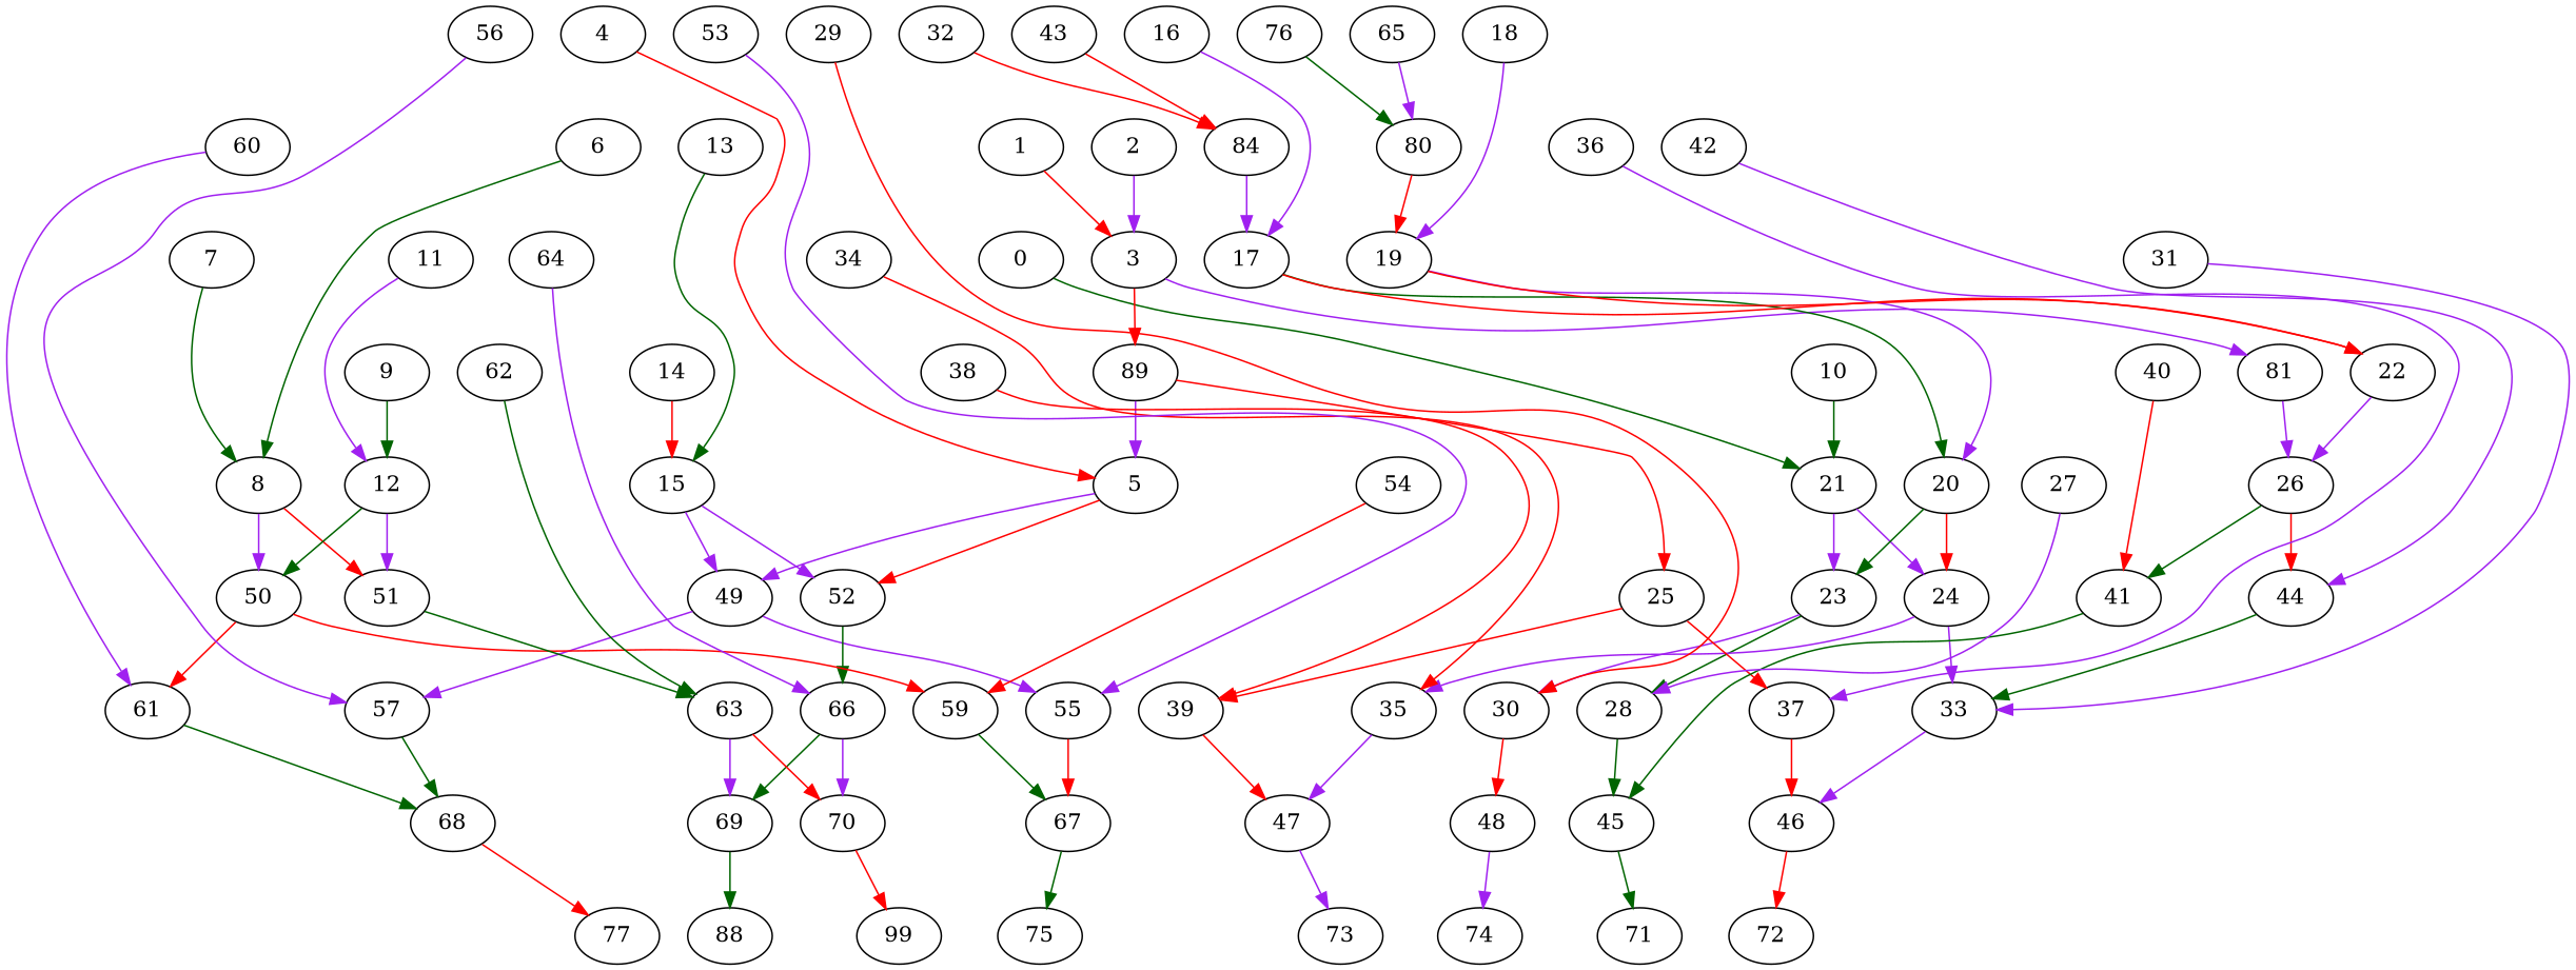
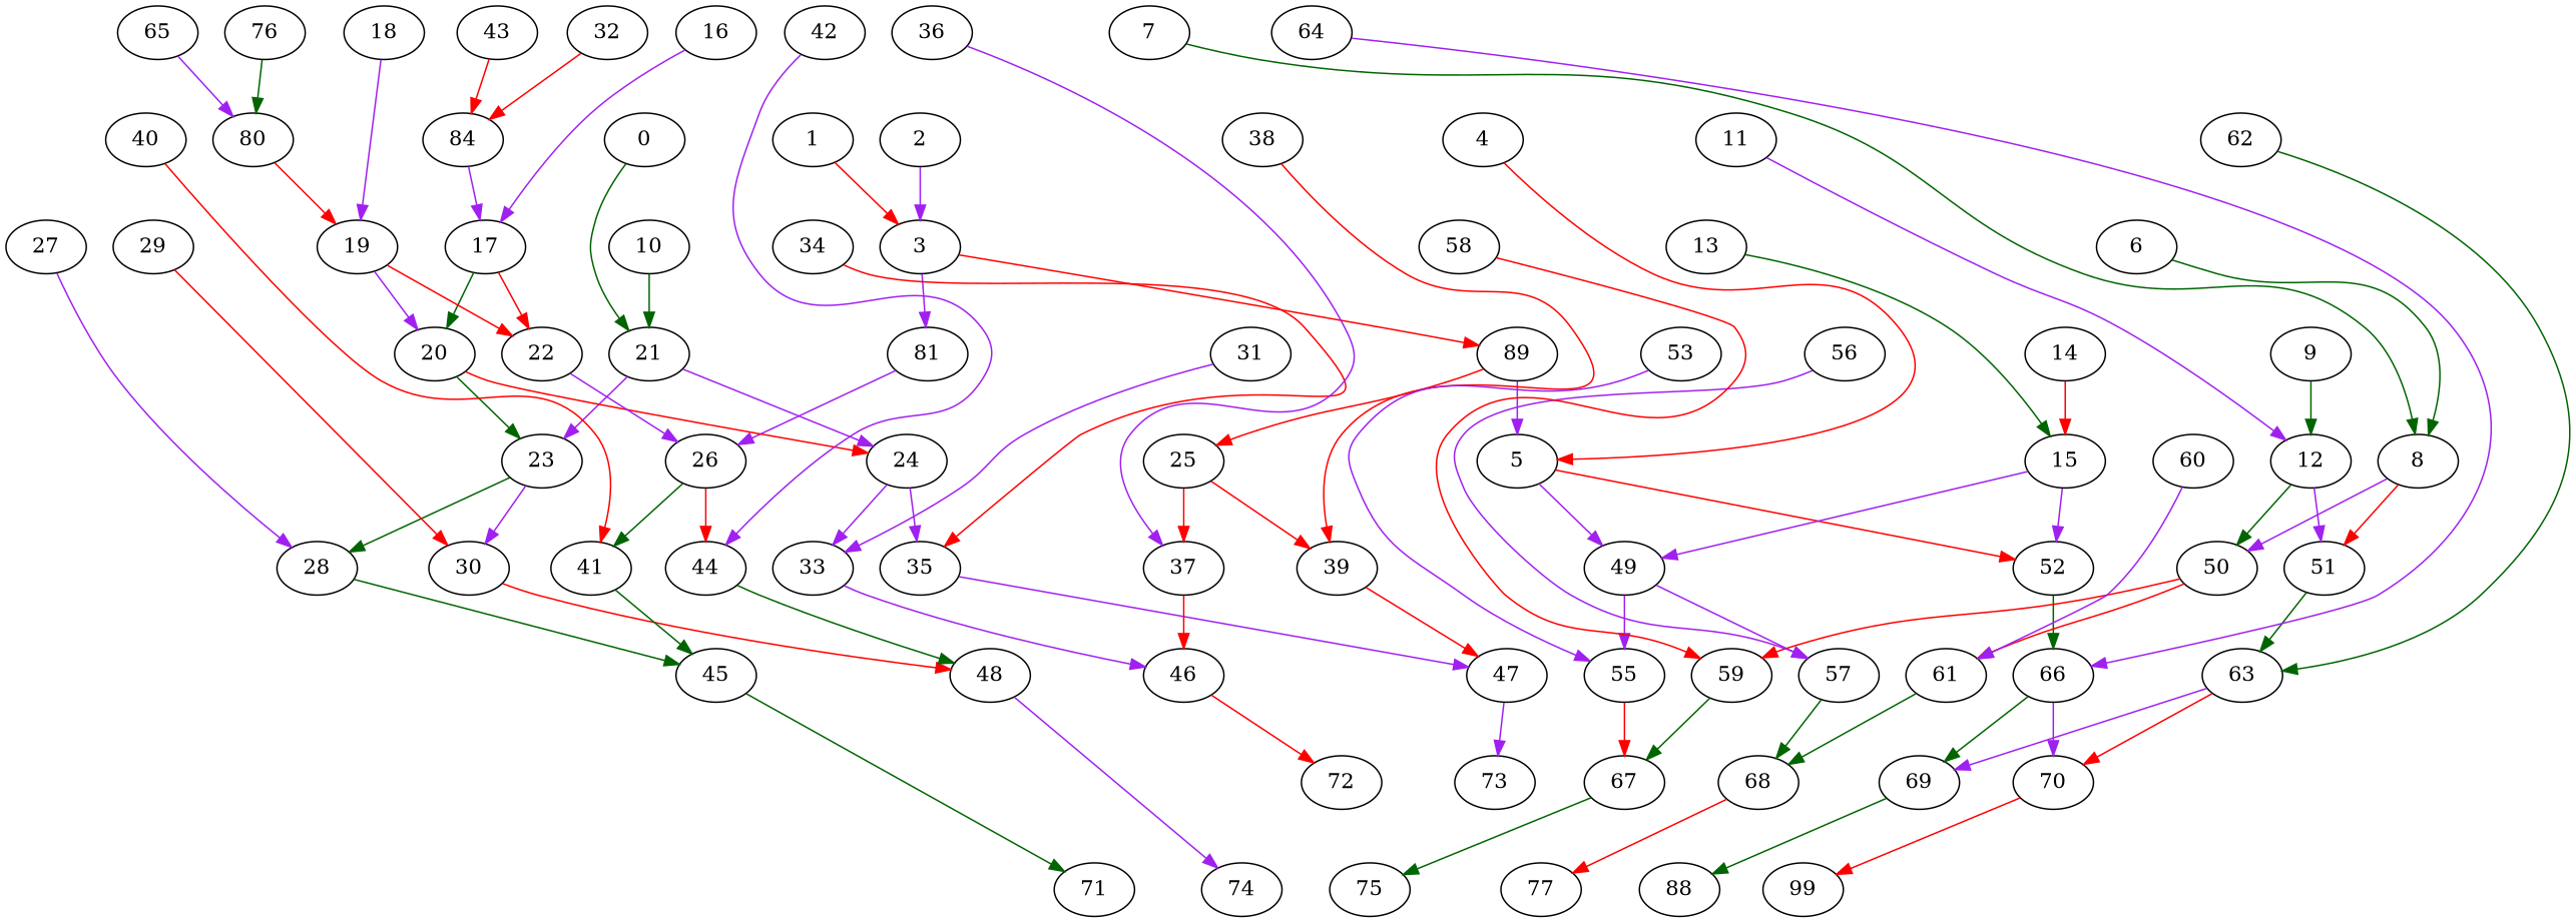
  digraph {
    edge [color=purple weight=0]
    0
    21
    23
    24
    1
    3
    81
    n8 [label=89]
    2
    26
    5
    25
    4
    49
    52
    55
    57
    66
    6
    8
    50
    51
    7
    59
    61
    63
    9
    12
    10
    11
    13
    15
    14
    16
    17
    20
    22
    18
    19
    28
    30
    33
    35
    41
    44
    45
    48
    46
    47
    37
    39
    27
    71
    29
    74
    31
    n57 [label=84]
    32
    72
    34
    73
    36
    38
    40
    42
    43
    67
    68
    69
    70
    53
    75
    56
    77
-   58 [label=54]
+   58
    60
    62
    n78 [label=88]
    n79 [label=99]
    64
    65
    80
    76
    0 -> 21 [color=darkgreen]
    21 -> 23 [weight=3]
    21 -> 24
    23 -> 28 [color=darkgreen]
    23 -> 30
    24 -> 33
    24 -> 35 [weight=1]
    1 -> 3 [color=red]
    3 -> 81
    3 -> n8 [color=red]
    81 -> 26
    n8 -> 5 [weight=1]
    n8 -> 25 [color=red]
    2 -> 3 [weight=1]
    26 -> 41 [color=darkgreen]
    26 -> 44 [color=red weight=2]
    5 -> 49
    5 -> 52 [color=red]
    25 -> 37 [color=red weight=1]
    25 -> 39 [color=red]
    4 -> 5 [color=red]
    49 -> 55 [weight=1]
    49 -> 57
    52 -> 66 [color=darkgreen weight=3]
    55 -> 67 [color=red weight=1]
    57 -> 68 [color=darkgreen]
    66 -> 69 [color=darkgreen]
    66 -> 70 [weight=2]
    6 -> 8 [color=darkgreen]
    8 -> 50 [weight=1]
    8 -> 51 [color=red]
    50 -> 59 [color=red]
    50 -> 61 [color=red]
    51 -> 63 [color=darkgreen]
    7 -> 8 [color=darkgreen]
    59 -> 67 [color=darkgreen]
    61 -> 68 [color=darkgreen]
    63 -> 69
    63 -> 70 [color=red]
    9 -> 12 [color=darkgreen weight=1]
    12 -> 50 [color=darkgreen]
    12 -> 51 [weight=1]
    10 -> 21 [color=darkgreen weight=1]
    11 -> 12
    13 -> 15 [color=darkgreen]
    15 -> 49
    15 -> 52
    14 -> 15 [color=red weight=1]
    16 -> 17
    17 -> 20 [color=darkgreen]
    17 -> 22 [color=red]
    20 -> 23 [color=darkgreen weight=2]
    20 -> 24 [color=red weight=1]
    22 -> 26
    18 -> 19
    19 -> 20
    19 -> 22 [color=red]
    28 -> 45 [color=darkgreen]
    30 -> 48 [color=red]
    33 -> 46
    35 -> 47
    41 -> 45 [color=darkgreen]
-   44 -> 33 [color=darkgreen]
+   44 -> 48 [color=darkgreen]
    45 -> 71 [color=darkgreen]
    48 -> 74
    46 -> 72 [color=red]
    47 -> 73
    37 -> 46 [color=red weight=2]
    39 -> 47 [color=red]
    27 -> 28
    29 -> 30 [color=red]
    31 -> 33
    n57 -> 17
    32 -> n57 [color=red]
    34 -> 35 [color=red]
    36 -> 37
    38 -> 39 [color=red]
    40 -> 41 [color=red]
    42 -> 44
    43 -> n57 [color=red]
    67 -> 75 [color=darkgreen]
    68 -> 77 [color=red]
    69 -> n78 [color=darkgreen]
    70 -> n79 [color=red]
    53 -> 55
    56 -> 57
    58 -> 59 [color=red]
    60 -> 61
    62 -> 63 [color=darkgreen]
    64 -> 66
    65 -> 80
    80 -> 19 [color=red]
    76 -> 80 [color=darkgreen]
  }
